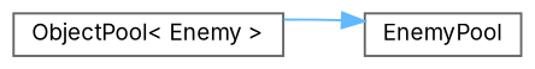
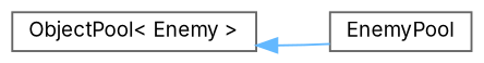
  digraph {
    rankdir=LR
    fontname=Inter
    node [color=grey40 fillcolor=white fontname=Inter fontsize=10 shape=box style=filled]
    n1 [height=0.2 label="ObjectPool\< Enemy \>" width=0.4]
    n2 [height=0.2 label=EnemyPool width=0.4]
-   n2 -> n1 [color=steelblue1 dir=back fontname=Inter fontsize=10 labelfontname=Helvetica labelfontsize=10 style=solid]
+   n1 -> n2 [color=steelblue1 dir=back fontname=Inter fontsize=10 labelfontname=Helvetica labelfontsize=10 style=solid]
  }
